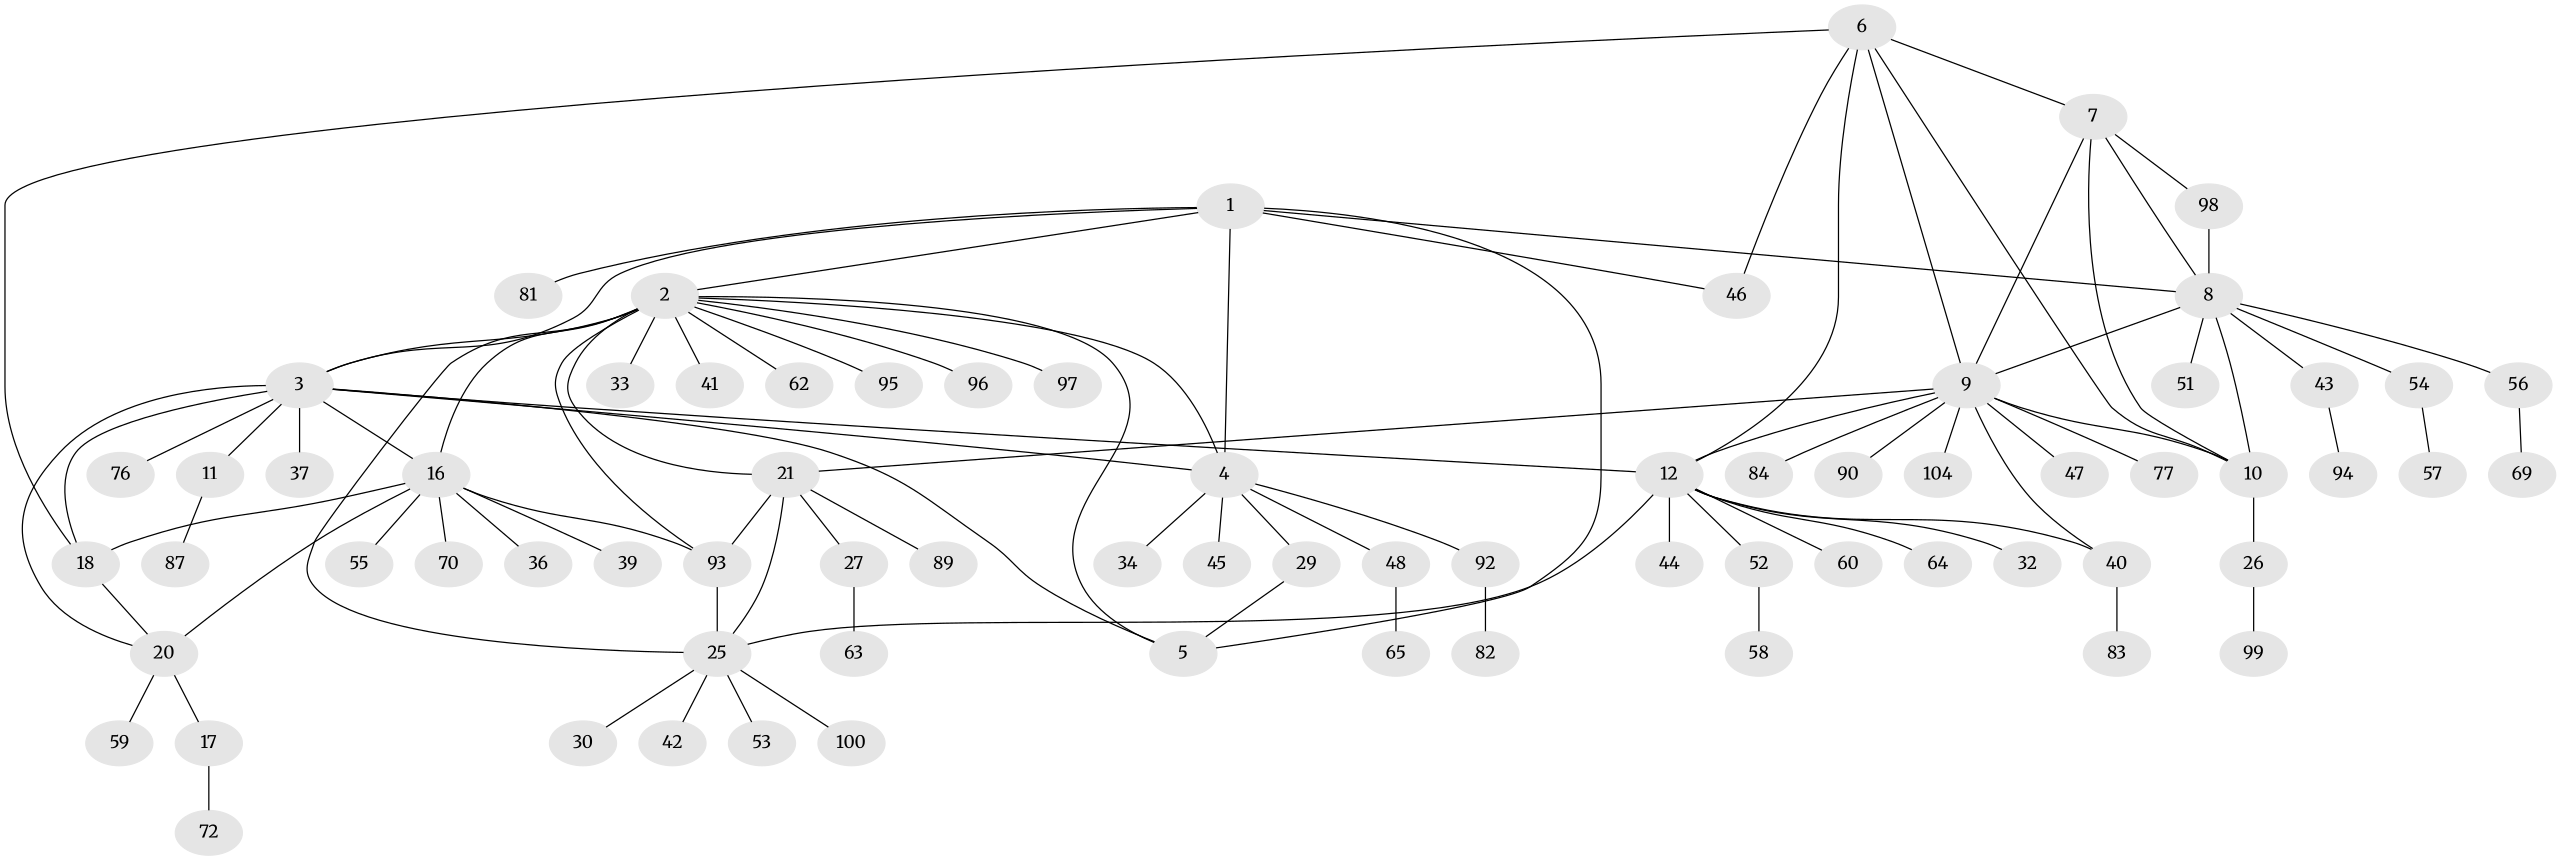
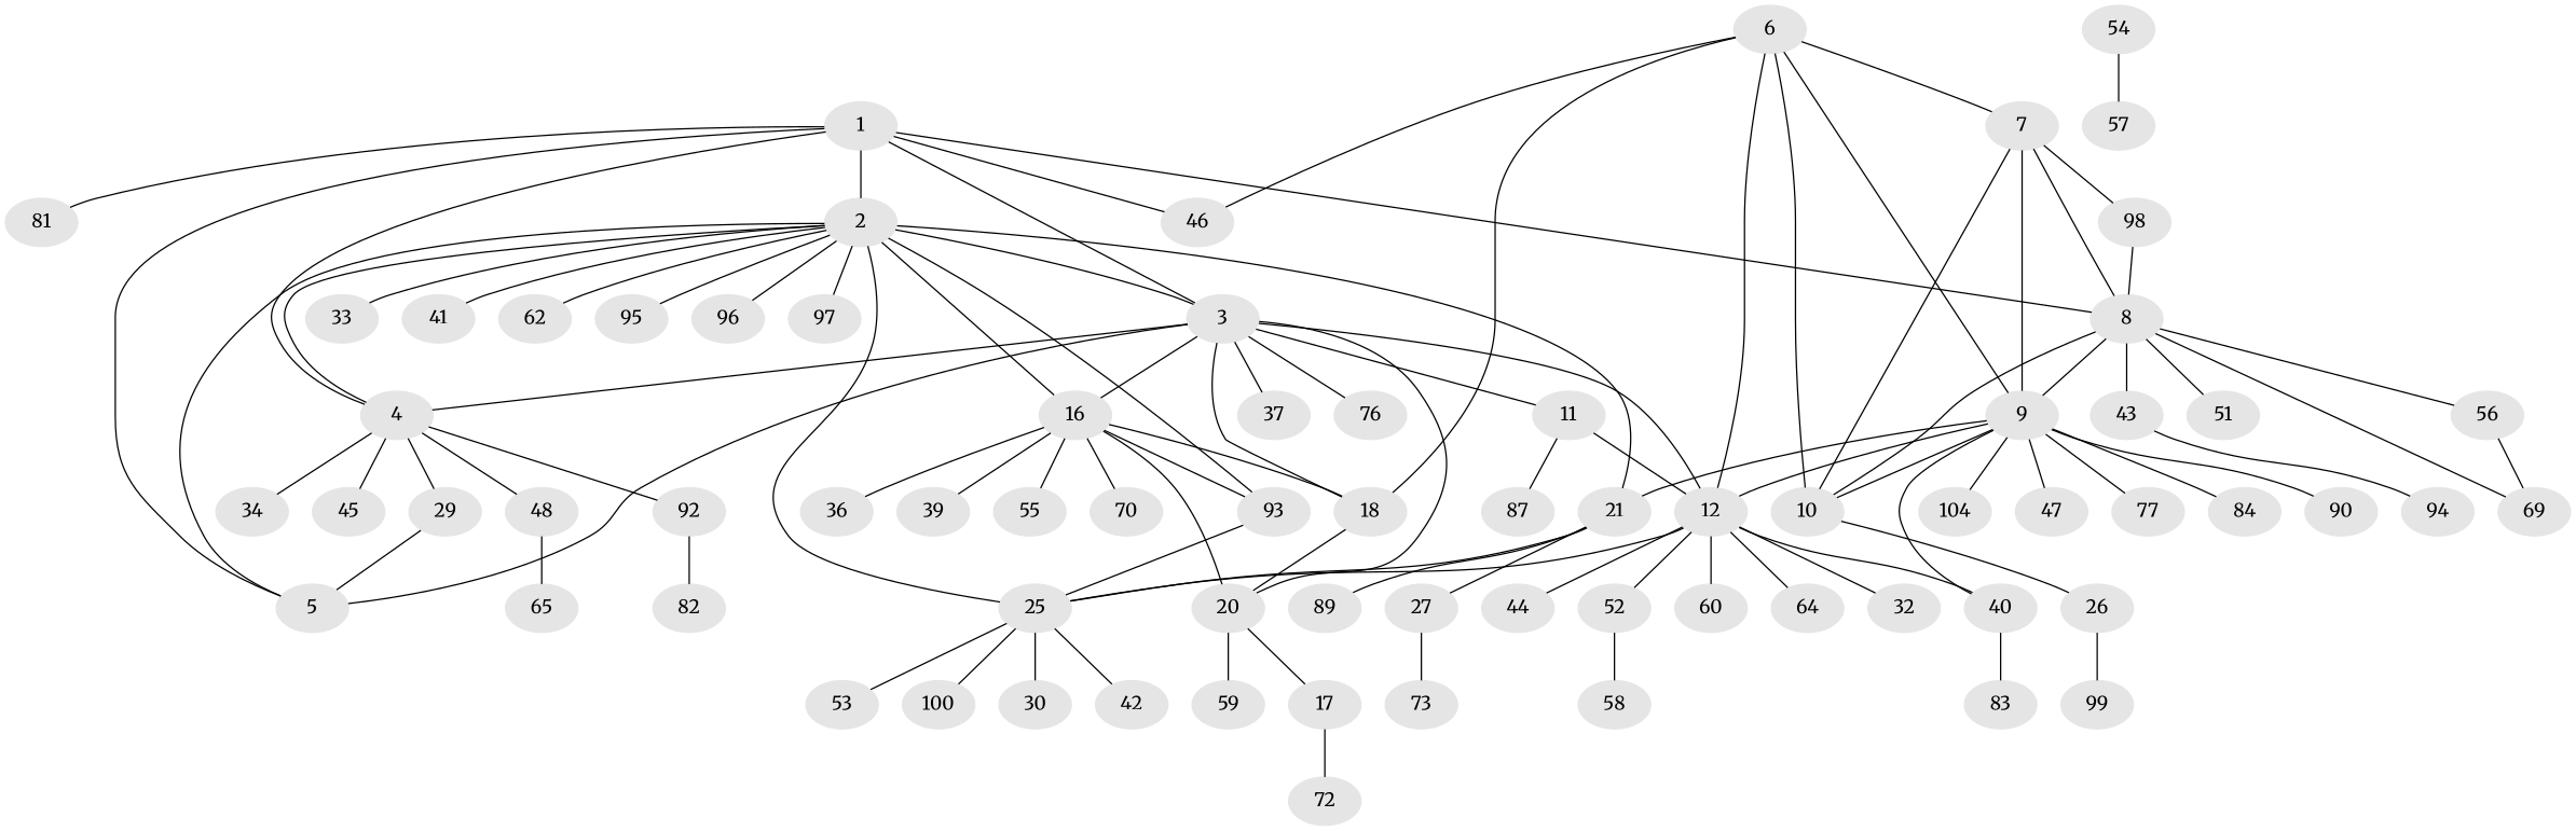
  graph {
    fontname=Merriweather
    node [color=gray90 fontname=Merriweather style=filled]
    edge [fontname=Merriweather]
    2 [super="+22"]
    3 [super="+17"]
    4
    5 [super="+71+93+73"]
    16 [super="+19+28"]
    21
    n7 [label=93]
    25 [super="+38"]
    33
    41
    62 [super="+74"]
    95
    96
    97
    1
    8
    46
    81
    11 [super="+15+78"]
    12 [super="+13+14+102+108"]
    18
    20 [super="+31"]
    37 [super="+50"]
    76
    29
    34
    45
    48 [super="+66"]
    92
    9
    10 [super="+49"]
    43
    51
    54 [super="+75+103"]
    56
    36
    39
    55
    70
    27
    89
    30
    42
    53
    100
    87
    40
    32
    44
    52
    60
    64
    59
    n54 [label=17 super="+68"]
    65 [super="+80"]
    82
    6
    7
    98
    47
    77
    84
    90
    104
    26
    94
    57
    69
    83
    99
    58
    72
-   63
+   63 [label=73]
    2 -- 3
    2 -- 4
    2 -- 5
    2 -- 16
    2 -- 21 [weight=2]
    2 -- n7 [weight=2]
    2 -- 25 [weight=2]
    2 -- 33
    2 -- 41
    2 -- 62
    2 -- 95
    2 -- 96
    2 -- 97
    3 -- 4
    3 -- 5
    3 -- 16 [weight=2]
    3 -- 11
    3 -- 12
    3 -- 18
    3 -- 20
    3 -- 37
    3 -- 76
    4 -- 29
    4 -- 34
    4 -- 45
    4 -- 48
    4 -- 92
    16 -- n7
    16 -- 18 [weight=2]
    16 -- 20 [weight=2]
    16 -- 36
    16 -- 39
    16 -- 55
    16 -- 70
-   21 -- n7
    21 -- 25
    21 -- 27
    21 -- 89
    n7 -- 25
    25 -- 30
    25 -- 42
    25 -- 53
    25 -- 100
    1 -- 2
    1 -- 3
    1 -- 4
    1 -- 5
    1 -- 8
    1 -- 46
    1 -- 81
    8 -- 9
    8 -- 10
    8 -- 43
    8 -- 51
-   8 -- 54
+   8 -- 69
    8 -- 56
+   11 -- 12 [weight=6]
    11 -- 87
    12 -- 25
    12 -- 40
    12 -- 32
    12 -- 44
    12 -- 52
    12 -- 60
    12 -- 64
    18 -- 20
    20 -- 59
    20 -- n54
    29 -- 5
    48 -- 65
    92 -- 82
    9 -- 21
    9 -- 12
    9 -- 10
    9 -- 40
    9 -- 47
    9 -- 77
    9 -- 84
    9 -- 90
    9 -- 104
    10 -- 26
    43 -- 94
    54 -- 57
    56 -- 69
    27 -- 63
    40 -- 83
    52 -- 58
    n54 -- 72
    6 -- 46
    6 -- 12
    6 -- 18
    6 -- 9
    6 -- 10
    6 -- 7
    7 -- 8
    7 -- 9
    7 -- 10
    7 -- 98
    98 -- 8
    26 -- 99
  }
